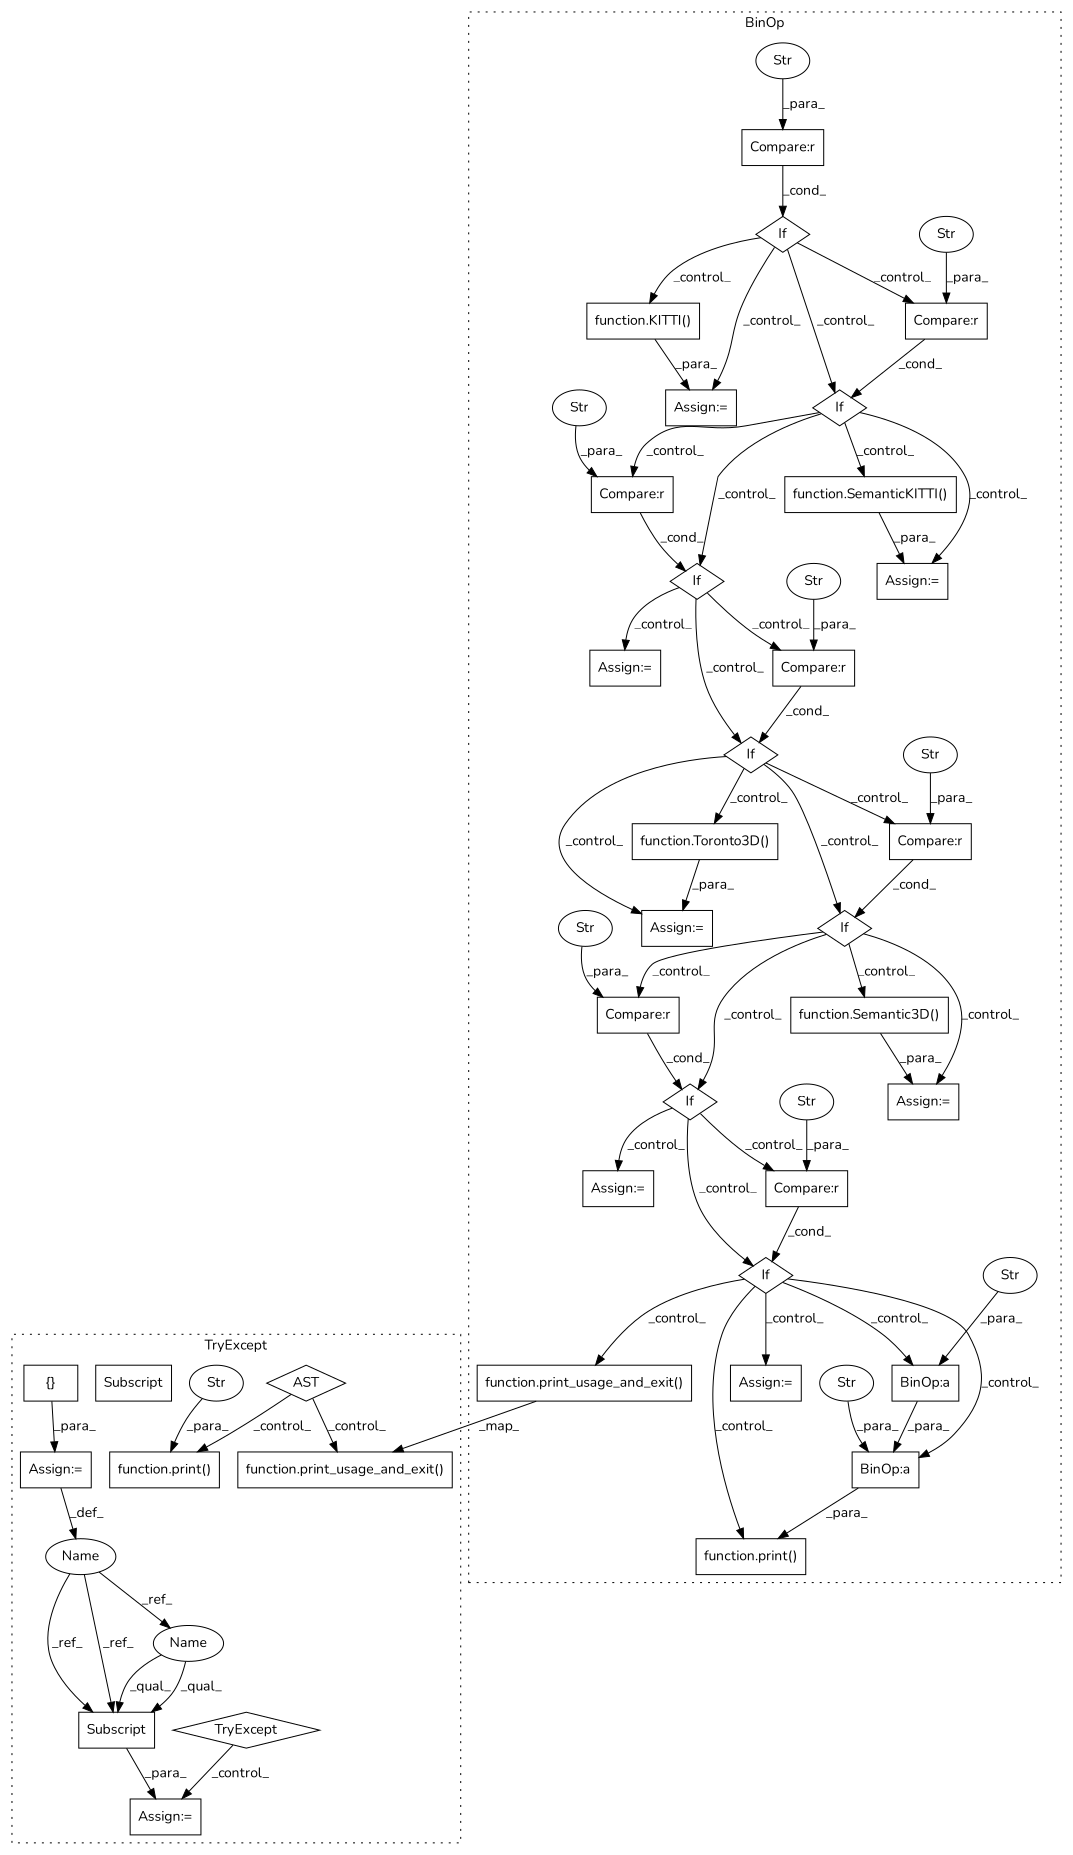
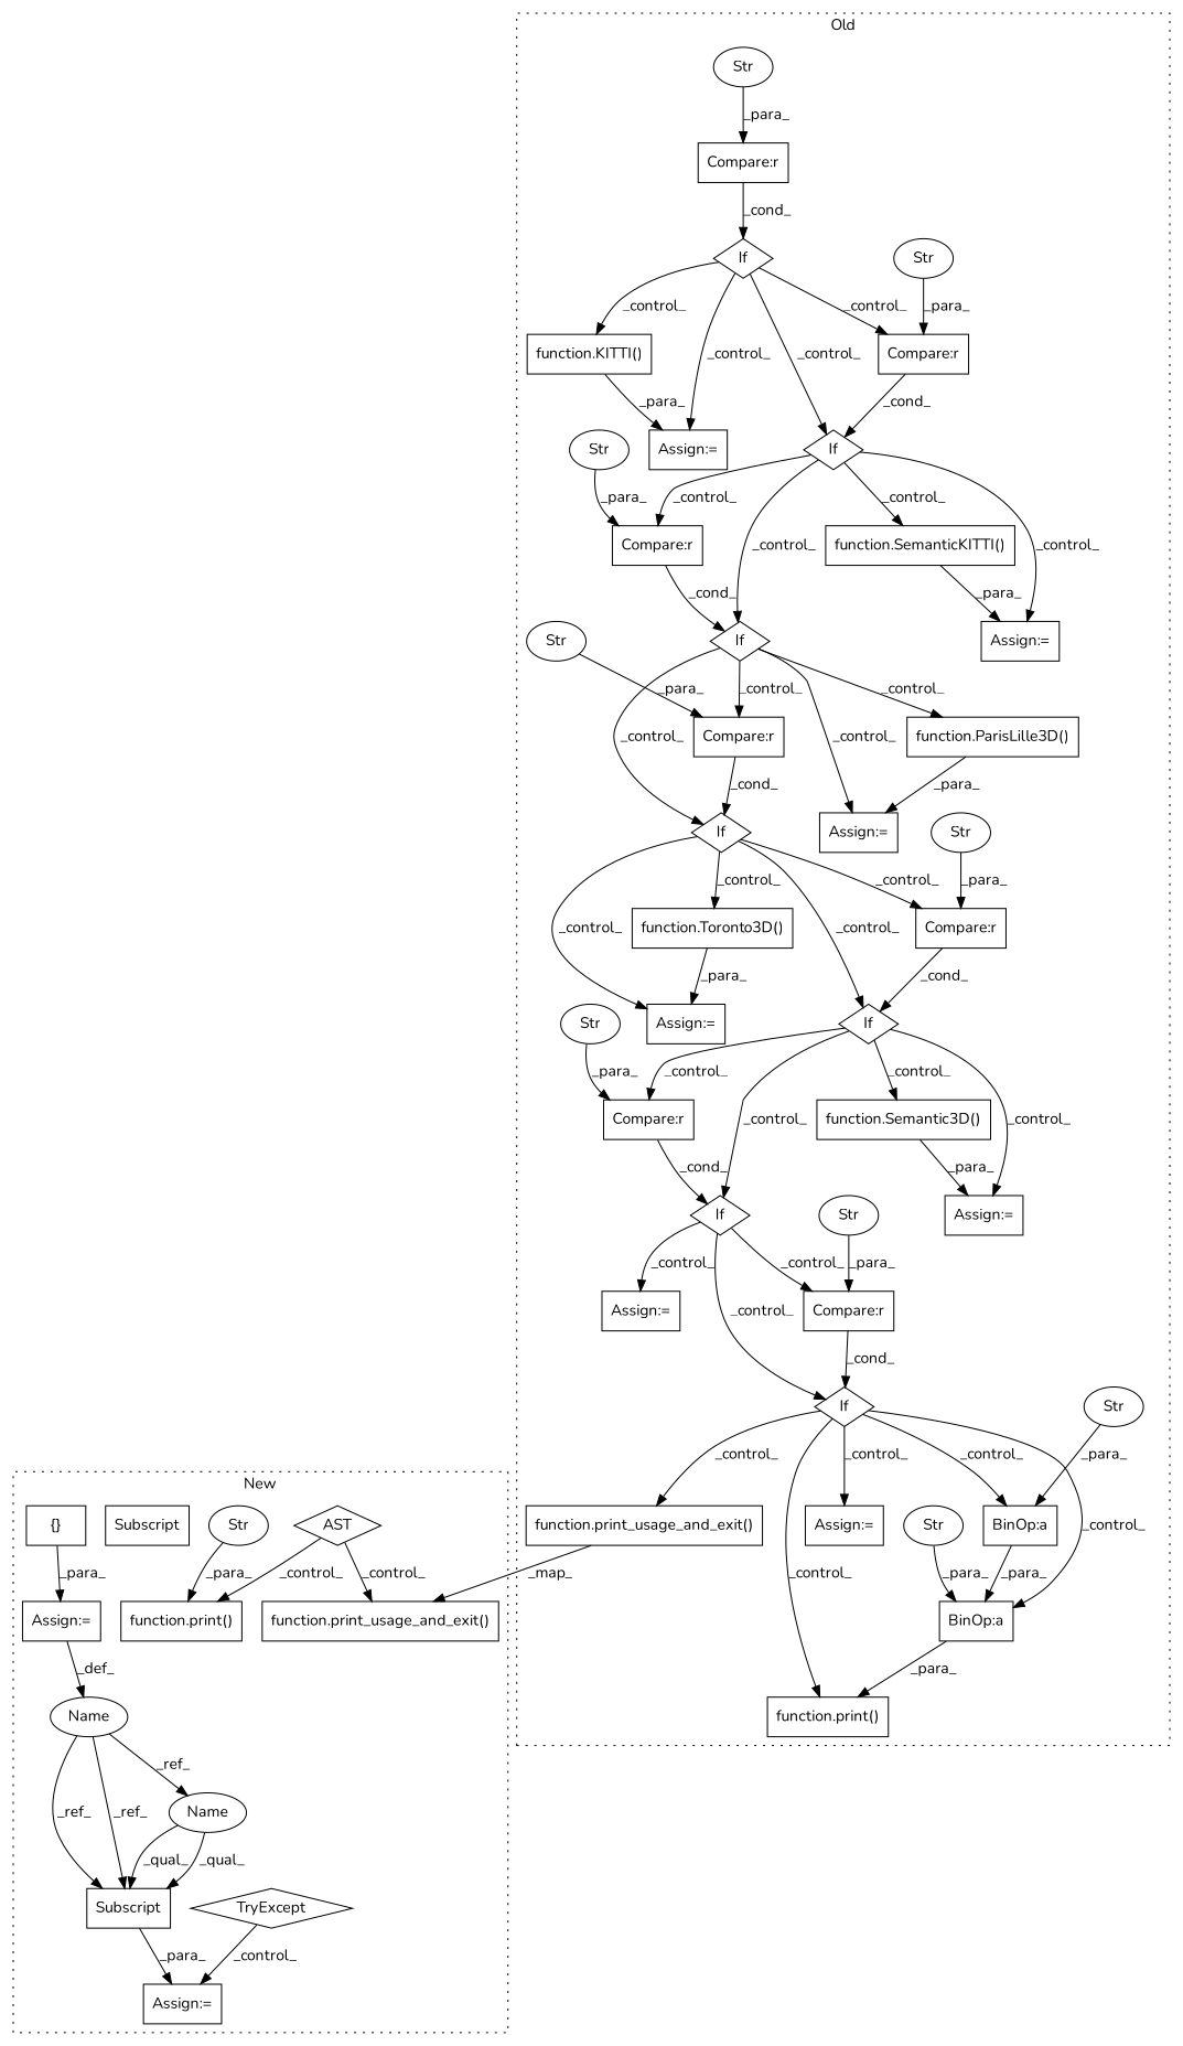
  digraph {
    fontname=Nunito
    node [a=66 fontname=Nunito l=3 s=3352 shape=box]
    edge [fontname=Nunito]
+   n1 [a=75 l="13,1" label="function.ParisLille3D()" s="3461,3478"]
    n2 [a=96 l=0 label=If shape=diamond]
    n3 [a=82 l=11 label="BinOp:a" s=3753]
    n4 [a=96 l=0 label=If s=3552 shape=diamond]
    n5 [a=82 label="BinOp:a" s=3753]
    n6 [a=96 label=If s=3292 shape=diamond]
    n7 [l=11 label=Str s=3742 shape=ellipse]
    n8 [a=96 l=0 label=If s=3676 shape=diamond]
    n9 [a=75 l=22 label="function.print_usage_and_exit()" s=3800]
    n10 [a=96 l=0 label=If s=3425 shape=diamond]
    n11 [l=26 label=Str s=3764 shape=ellipse]
    n12 [a=96 l=0 label=If s=3489 shape=diamond]
    n13 [a=75 l="6,1" label="function.print()" s="3736,3790"]
    n14 [a=96 l=0 label=If s=3619 shape=diamond]
    n15 [a=75 l="10,1" label="function.Toronto3D()" s="3527,3541"]
    n16 [a=40 l=16 label="Compare:r" s=3425]
    n17 [l=7 label=Str s=3434 shape=ellipse]
    n18 [a=40 l=16 label="Compare:r" s=3295]
    n19 [a=40 l=16 label="Compare:r" s=3619]
    n20 [a=40 l=21 label="Compare:r" s=3552]
    n21 [a=40 l=17 label="Compare:r" s=3676]
    n22 [l=7 label=Str s=3304 shape=ellipse]
    n23 [a=40 l=24 label="Compare:r"]
    n24 [l=8 label=Str s=3685 shape=ellipse]
    n25 [l=7 label=Str s=3628 shape=ellipse]
    n26 [a=40 l=18 label="Compare:r" s=3489]
    n27 [l=9 label=Str s=3498 shape=ellipse]
    n28 [l=12 label=Str s=3561 shape=ellipse]
    n29 [l=15 label=Str s=3361 shape=ellipse]
    n30 [a=75 l="6,1" label="function.KITTI()" s="3331,3341"]
    n31 [a=68 label="Assign:=" s=3652]
    n32 [a=68 label="Assign:=" s=3710]
    n33 [a=68 label="Assign:=" s=3524]
    n34 [a=68 label="Assign:=" s=3458]
    n35 [a=68 label="Assign:=" s=3328]
    n36 [a=68 label="Assign:=" s=3393]
    n37 [a=68 label="Assign:=" s=3590]
    n38 [a=75 l="11,1" label="function.Semantic3D()" s="3593,3608"]
    n39 [a=75 l="14,1" label="function.SemanticKITTI()" s="3396,3414"]
    n40 [a=71 l=13 label=TryExcept s=3400 shape=diamond]
    n41 [a=2 l="7,0" label=AST s="3437,0" shape=diamond]
    n42 [a=75 l=22 label="function.print_usage_and_exit()" s=3521]
    n43 [a=75 l="6,1" label="function.print()" s="3462,3511"]
    n44 [l=43 label=Str s=3468 shape=ellipse]
    n45 [a=68 label="Assign:=" s=3417]
    n46 [a=87 l=5 label=Name s=3173 shape=ellipse]
    n47 [a=63 l="12,0" label=Subscript s="3420,0"]
    n48 [a=95 l="10,7" label="{}" s="3181,3388"]
    n49 [a=68 label="Assign:=" s=3178]
    n50 [a=63 l="12,0" label=Subscript s="3420,0"]
    n51 [a=87 l=5 label=Name s=3420 shape=ellipse]
    subgraph cluster_1 {
-     label=BinOp
+     label=Old
      style=dotted
+     n1
      n2
      n3
      n4
      n5
      n6
      n7
      n8
      n9
      n10
      n11
      n12
      n13
      n14
      n15
      n16
      n17
      n18
      n19
      n20
      n21
      n22
      n23
      n24
      n25
      n26
      n27
      n28
      n29
      n30
      n31
      n32
      n33
      n34
      n35
      n36
      n37
      n38
      n39
    }
    subgraph cluster_2 {
-     label=TryExcept
+     label=New
      style=dotted
      n40
      n41
      n42
      n43
      n44
      n45
      n46
      n47
      n48
      n49
      n50
      n51
    }
+   n1 -> n34 [label=_para_]
    n2 -> n10 [label=_control_]
    n2 -> n16 [label=_control_]
    n2 -> n36 [label=_control_]
    n2 -> n39 [label=_control_]
    n3 -> n13 [label=_para_]
    n4 -> n14 [label=_control_]
    n4 -> n19 [label=_control_]
    n4 -> n37 [label=_control_]
    n4 -> n38 [label=_control_]
    n5 -> n3 [label=_para_]
    n6 -> n2 [label=_control_]
    n6 -> n23 [label=_control_]
    n6 -> n30 [label=_control_]
    n6 -> n35 [label=_control_]
    n7 -> n5 [label=_para_]
    n8 -> n3 [label=_control_]
    n8 -> n5 [label=_control_]
    n8 -> n9 [label=_control_]
    n8 -> n13 [label=_control_]
    n8 -> n32 [label=_control_]
    n9 -> n42 [label=_map_]
+   n10 -> n1 [label=_control_]
    n10 -> n12 [label=_control_]
    n10 -> n26 [label=_control_]
    n10 -> n34 [label=_control_]
    n11 -> n3 [label=_para_]
    n12 -> n4 [label=_control_]
    n12 -> n15 [label=_control_]
    n12 -> n20 [label=_control_]
    n12 -> n33 [label=_control_]
    n14 -> n8 [label=_control_]
    n14 -> n21 [label=_control_]
    n14 -> n31 [label=_control_]
    n15 -> n33 [label=_para_]
    n16 -> n10 [label=_cond_]
    n17 -> n16 [label=_para_]
    n18 -> n6 [label=_cond_]
    n19 -> n14 [label=_cond_]
    n20 -> n4 [label=_cond_]
    n21 -> n8 [label=_cond_]
    n22 -> n18 [label=_para_]
    n23 -> n2 [label=_cond_]
    n24 -> n21 [label=_para_]
    n25 -> n19 [label=_para_]
    n26 -> n12 [label=_cond_]
    n27 -> n26 [label=_para_]
    n28 -> n20 [label=_para_]
    n29 -> n23 [label=_para_]
    n30 -> n35 [label=_para_]
    n38 -> n37 [label=_para_]
    n39 -> n36 [label=_para_]
    n40 -> n45 [label=_control_]
    n41 -> n42 [label=_control_]
    n41 -> n43 [label=_control_]
    n44 -> n43 [label=_para_]
    n46 -> n50 [label=_ref_]
    n46 -> n50 [label=_ref_]
    n46 -> n51 [label=_ref_]
    n48 -> n49 [label=_para_]
    n49 -> n46 [label=_def_]
    n50 -> n45 [label=_para_]
    n51 -> n50 [label=_qual_]
    n51 -> n50 [label=_qual_]
  }
